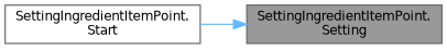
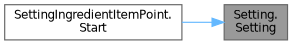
  digraph {
    rankdir=RL
    node [fontname=Helvetica fontsize=10 shape=box style=filled]
-   n1 [color=gray40 fillcolor=grey60 fontcolor=black height=0.2 label="SettingIngredientItemPoint.\lSetting" width=0.4]
+   n1 [color=gray40 fillcolor=grey60 fontcolor=black height=0.2 label="Setting.\lSetting" width=0.4]
    n2 [color=grey40 fillcolor=white height=0.2 label="SettingIngredientItemPoint.\lStart" width=0.4]
    n1 -> n2 [color=steelblue1 dir=back fontname=Helvetica fontsize=10 labelfontname=Helvetica labelfontsize=10 style=solid]
  }
